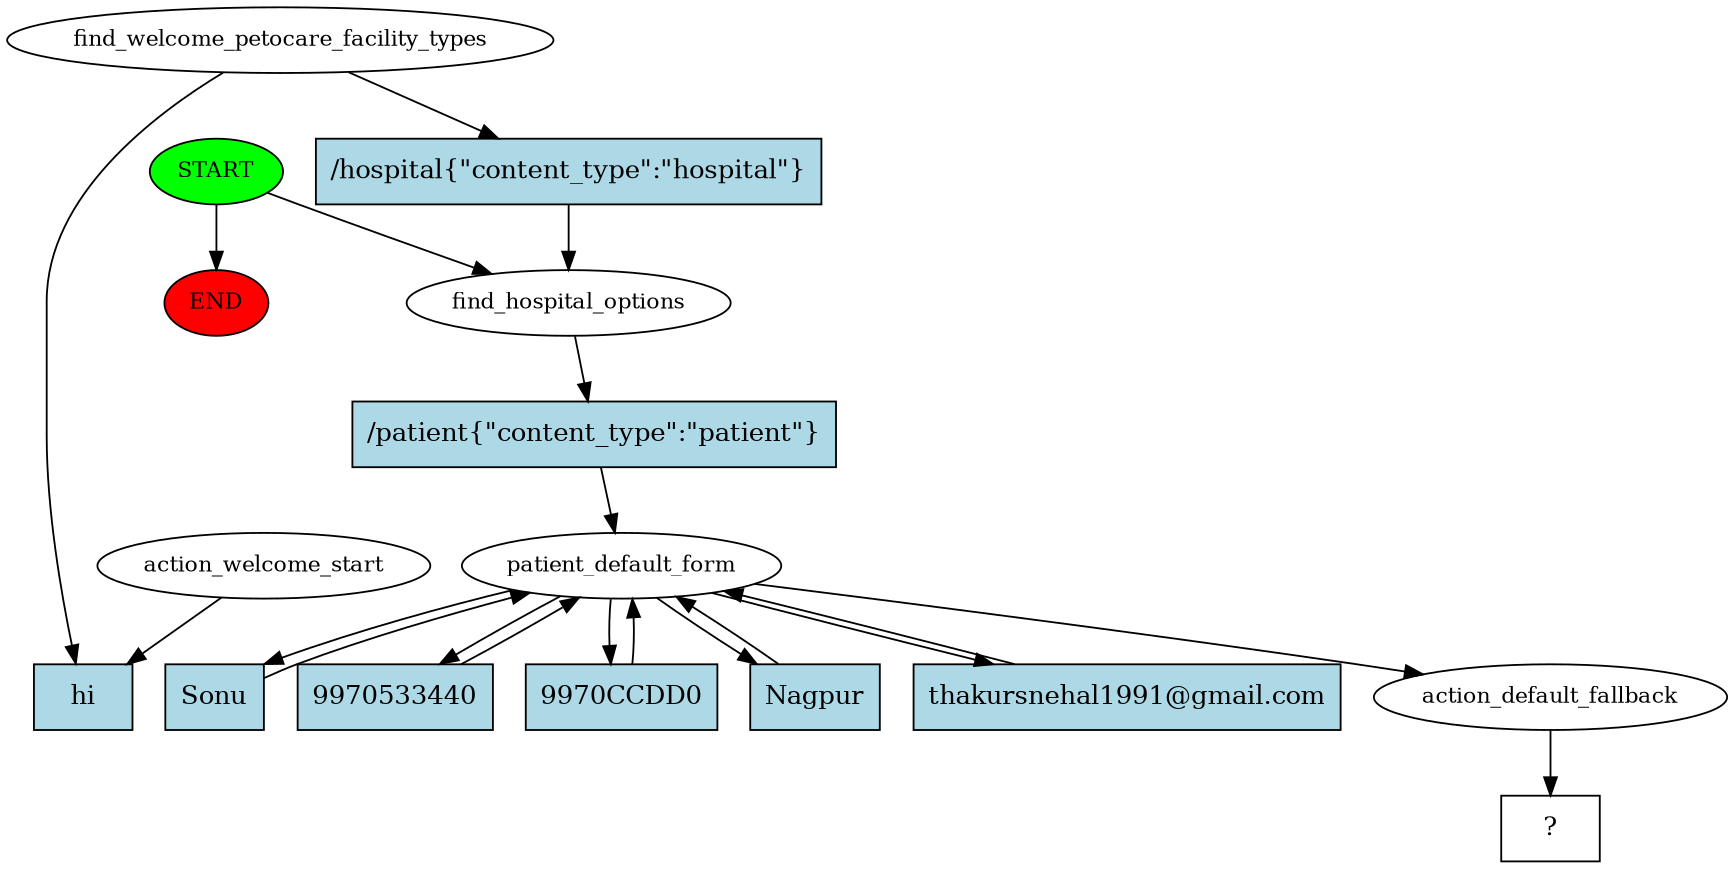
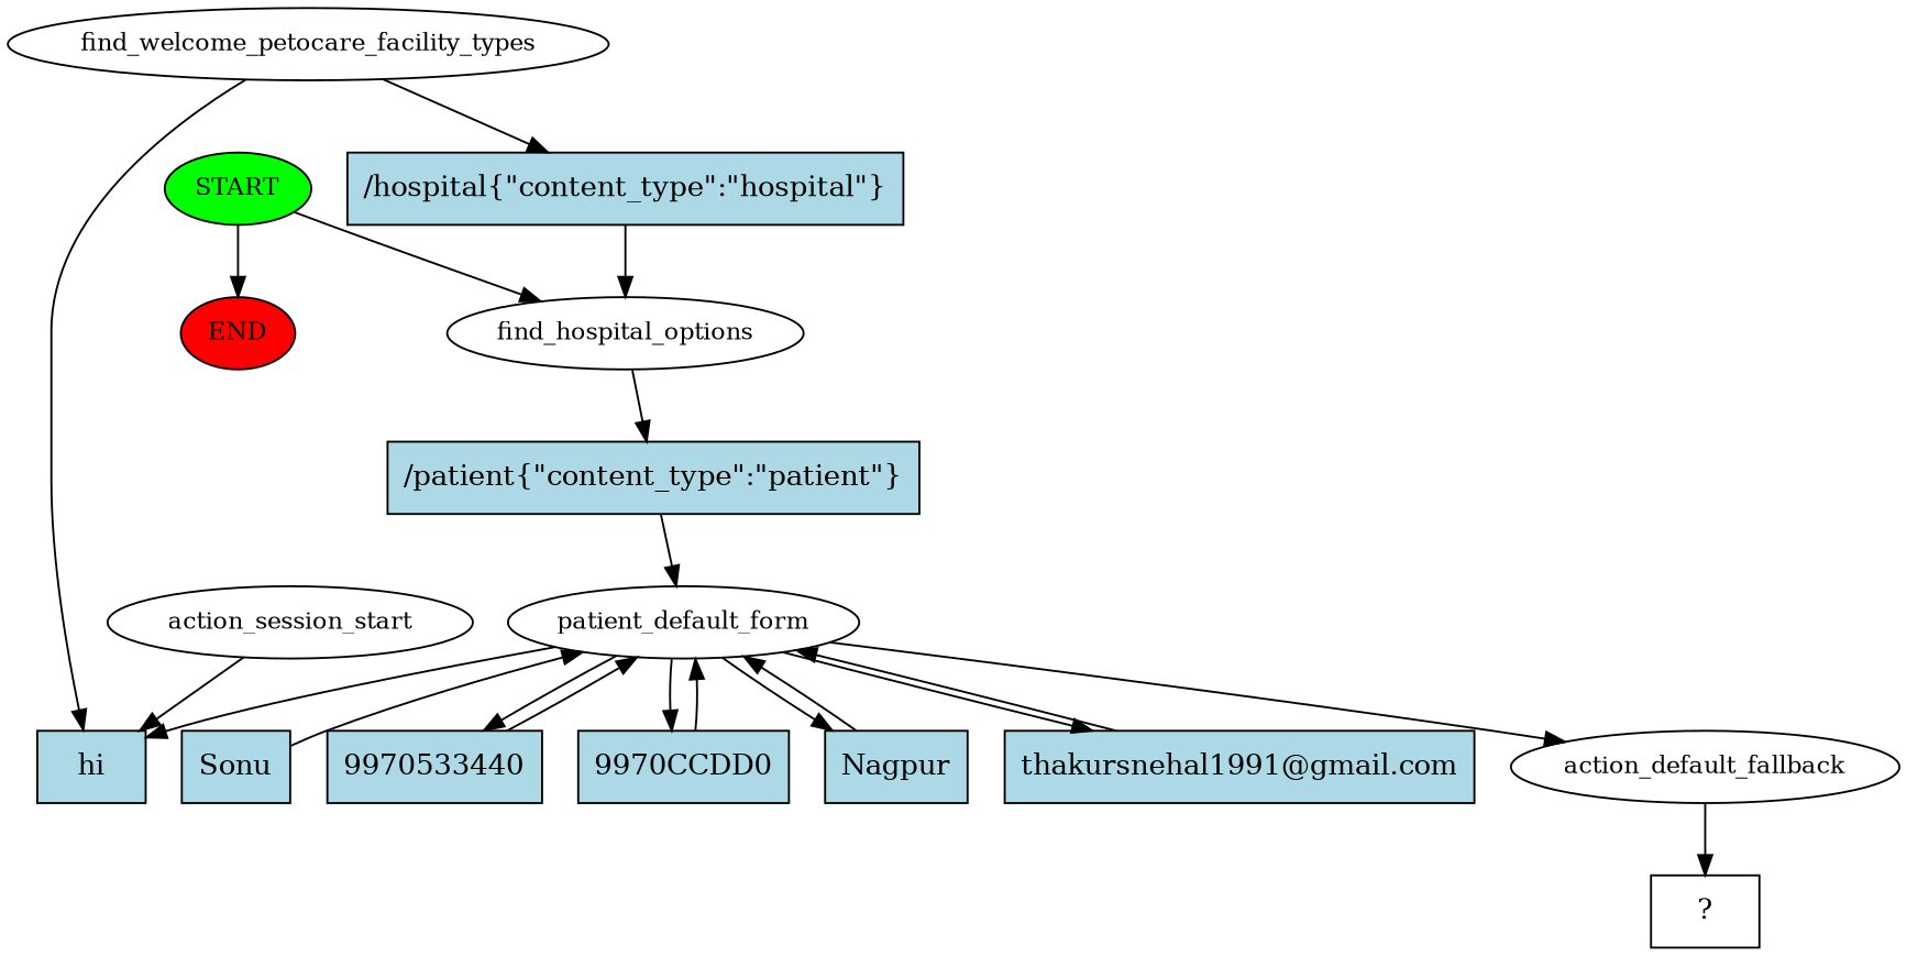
  digraph {
    fontname="DejaVu Serif"
    node [fillcolor=lightblue fontname="DejaVu Serif" style=filled shape=rect]
    edge [fontname="DejaVu Serif"]
    n1 [fillcolor=green fontsize=12 label=START shape=""]
    n2 [fillcolor=red fontsize=12 label=END shape=""]
    n3 [fontsize=12 label=find_hospital_options fillcolor="" style="" shape=""]
-   n4 [fontsize=12 label=action_welcome_start fillcolor="" style="" shape=""]
+   n4 [fontsize=12 label=action_session_start fillcolor="" style="" shape=""]
    n5 [label=hi]
    n6 [fontsize=12 label=find_welcome_petocare_facility_types fillcolor="" style="" shape=""]
    n7 [label="/hospital{\"content_type\":\"hospital\"}"]
    n8 [label="/patient{\"content_type\":\"patient\"}"]
    n9 [fontsize=12 label=patient_default_form fillcolor="" style="" shape=""]
    n10 [fontsize=12 label=action_default_fallback fillcolor="" style="" shape=""]
    n11 [label=Sonu]
    n12 [label=9970533440]
    n13 [label="9970CCDD0"]
    n14 [label=Nagpur]
    n15 [label="thakursnehal1991@gmail.com"]
    n16 [label="  ?  " fillcolor="" style=""]
    n1 -> n2
    n1 -> n3
    n3 -> n8
    n4 -> n5
    n6 -> n5
    n6 -> n7
    n7 -> n3
    n8 -> n9
    n9 -> n10
-   n9 -> n11
+   n9 -> n5
    n9 -> n12
    n9 -> n13
    n9 -> n14
    n9 -> n15
    n10 -> n16
    n11 -> n9
    n12 -> n9
    n13 -> n9
    n14 -> n9
    n15 -> n9
  }
